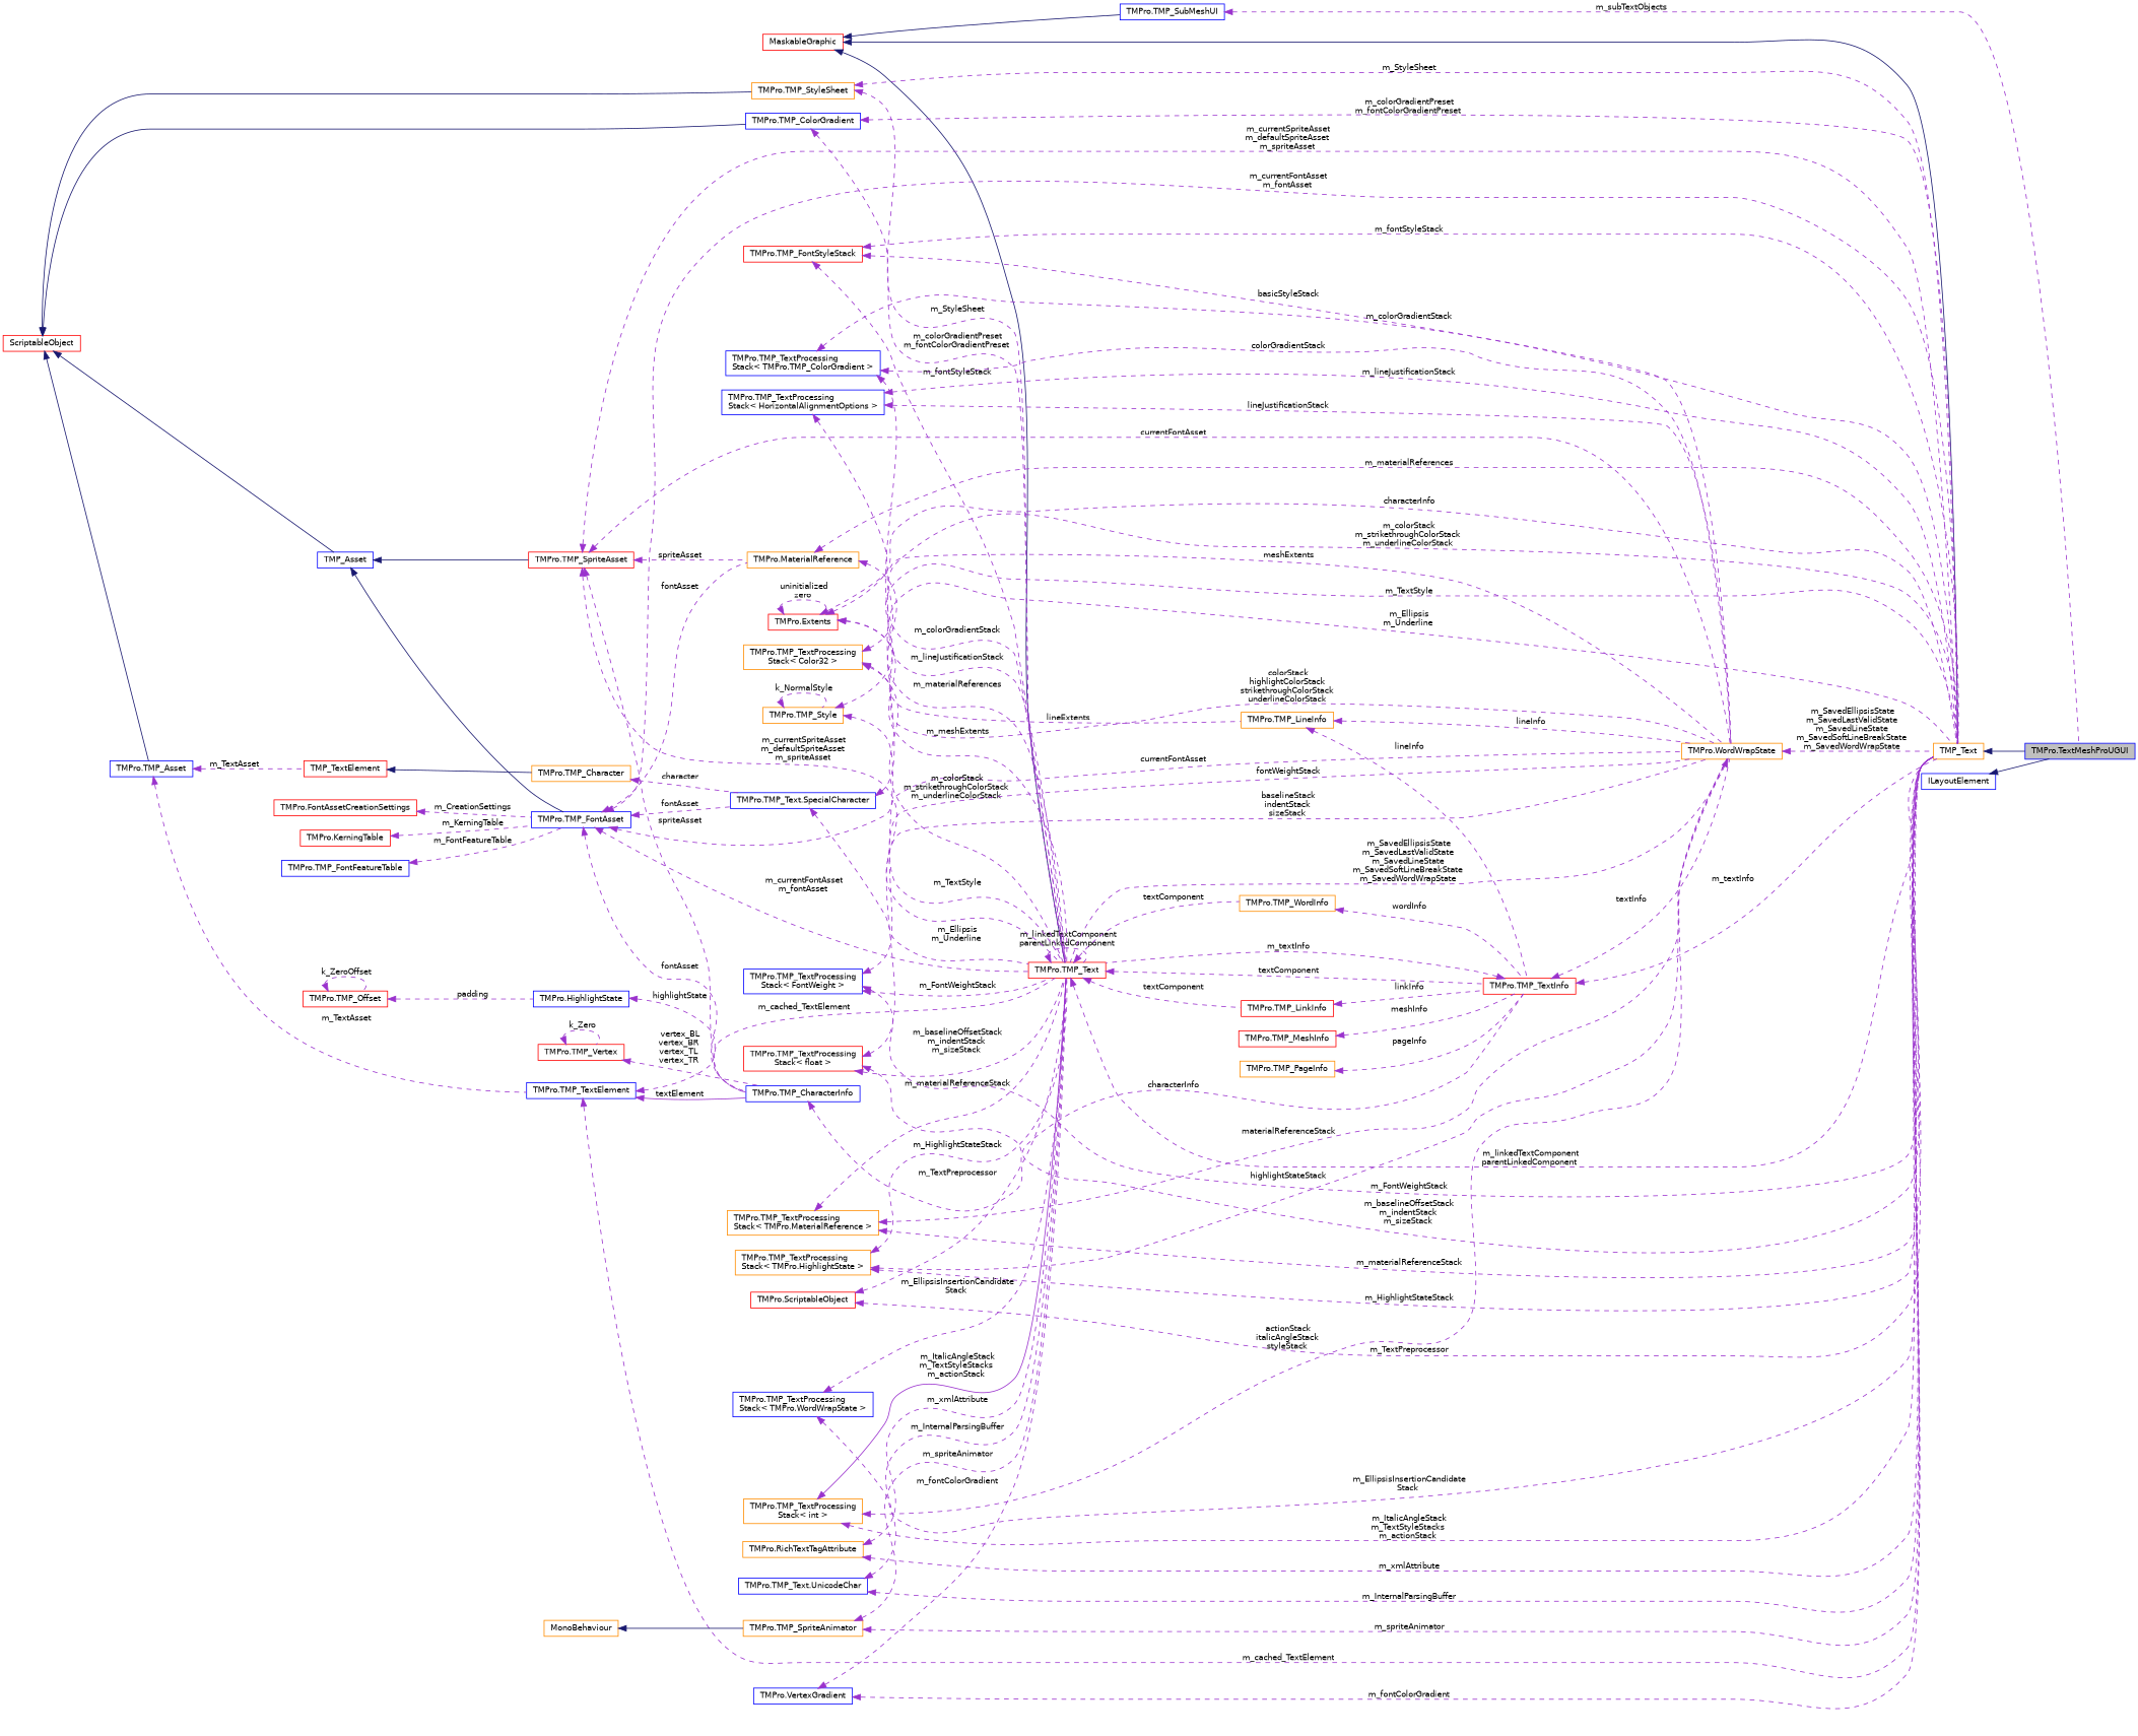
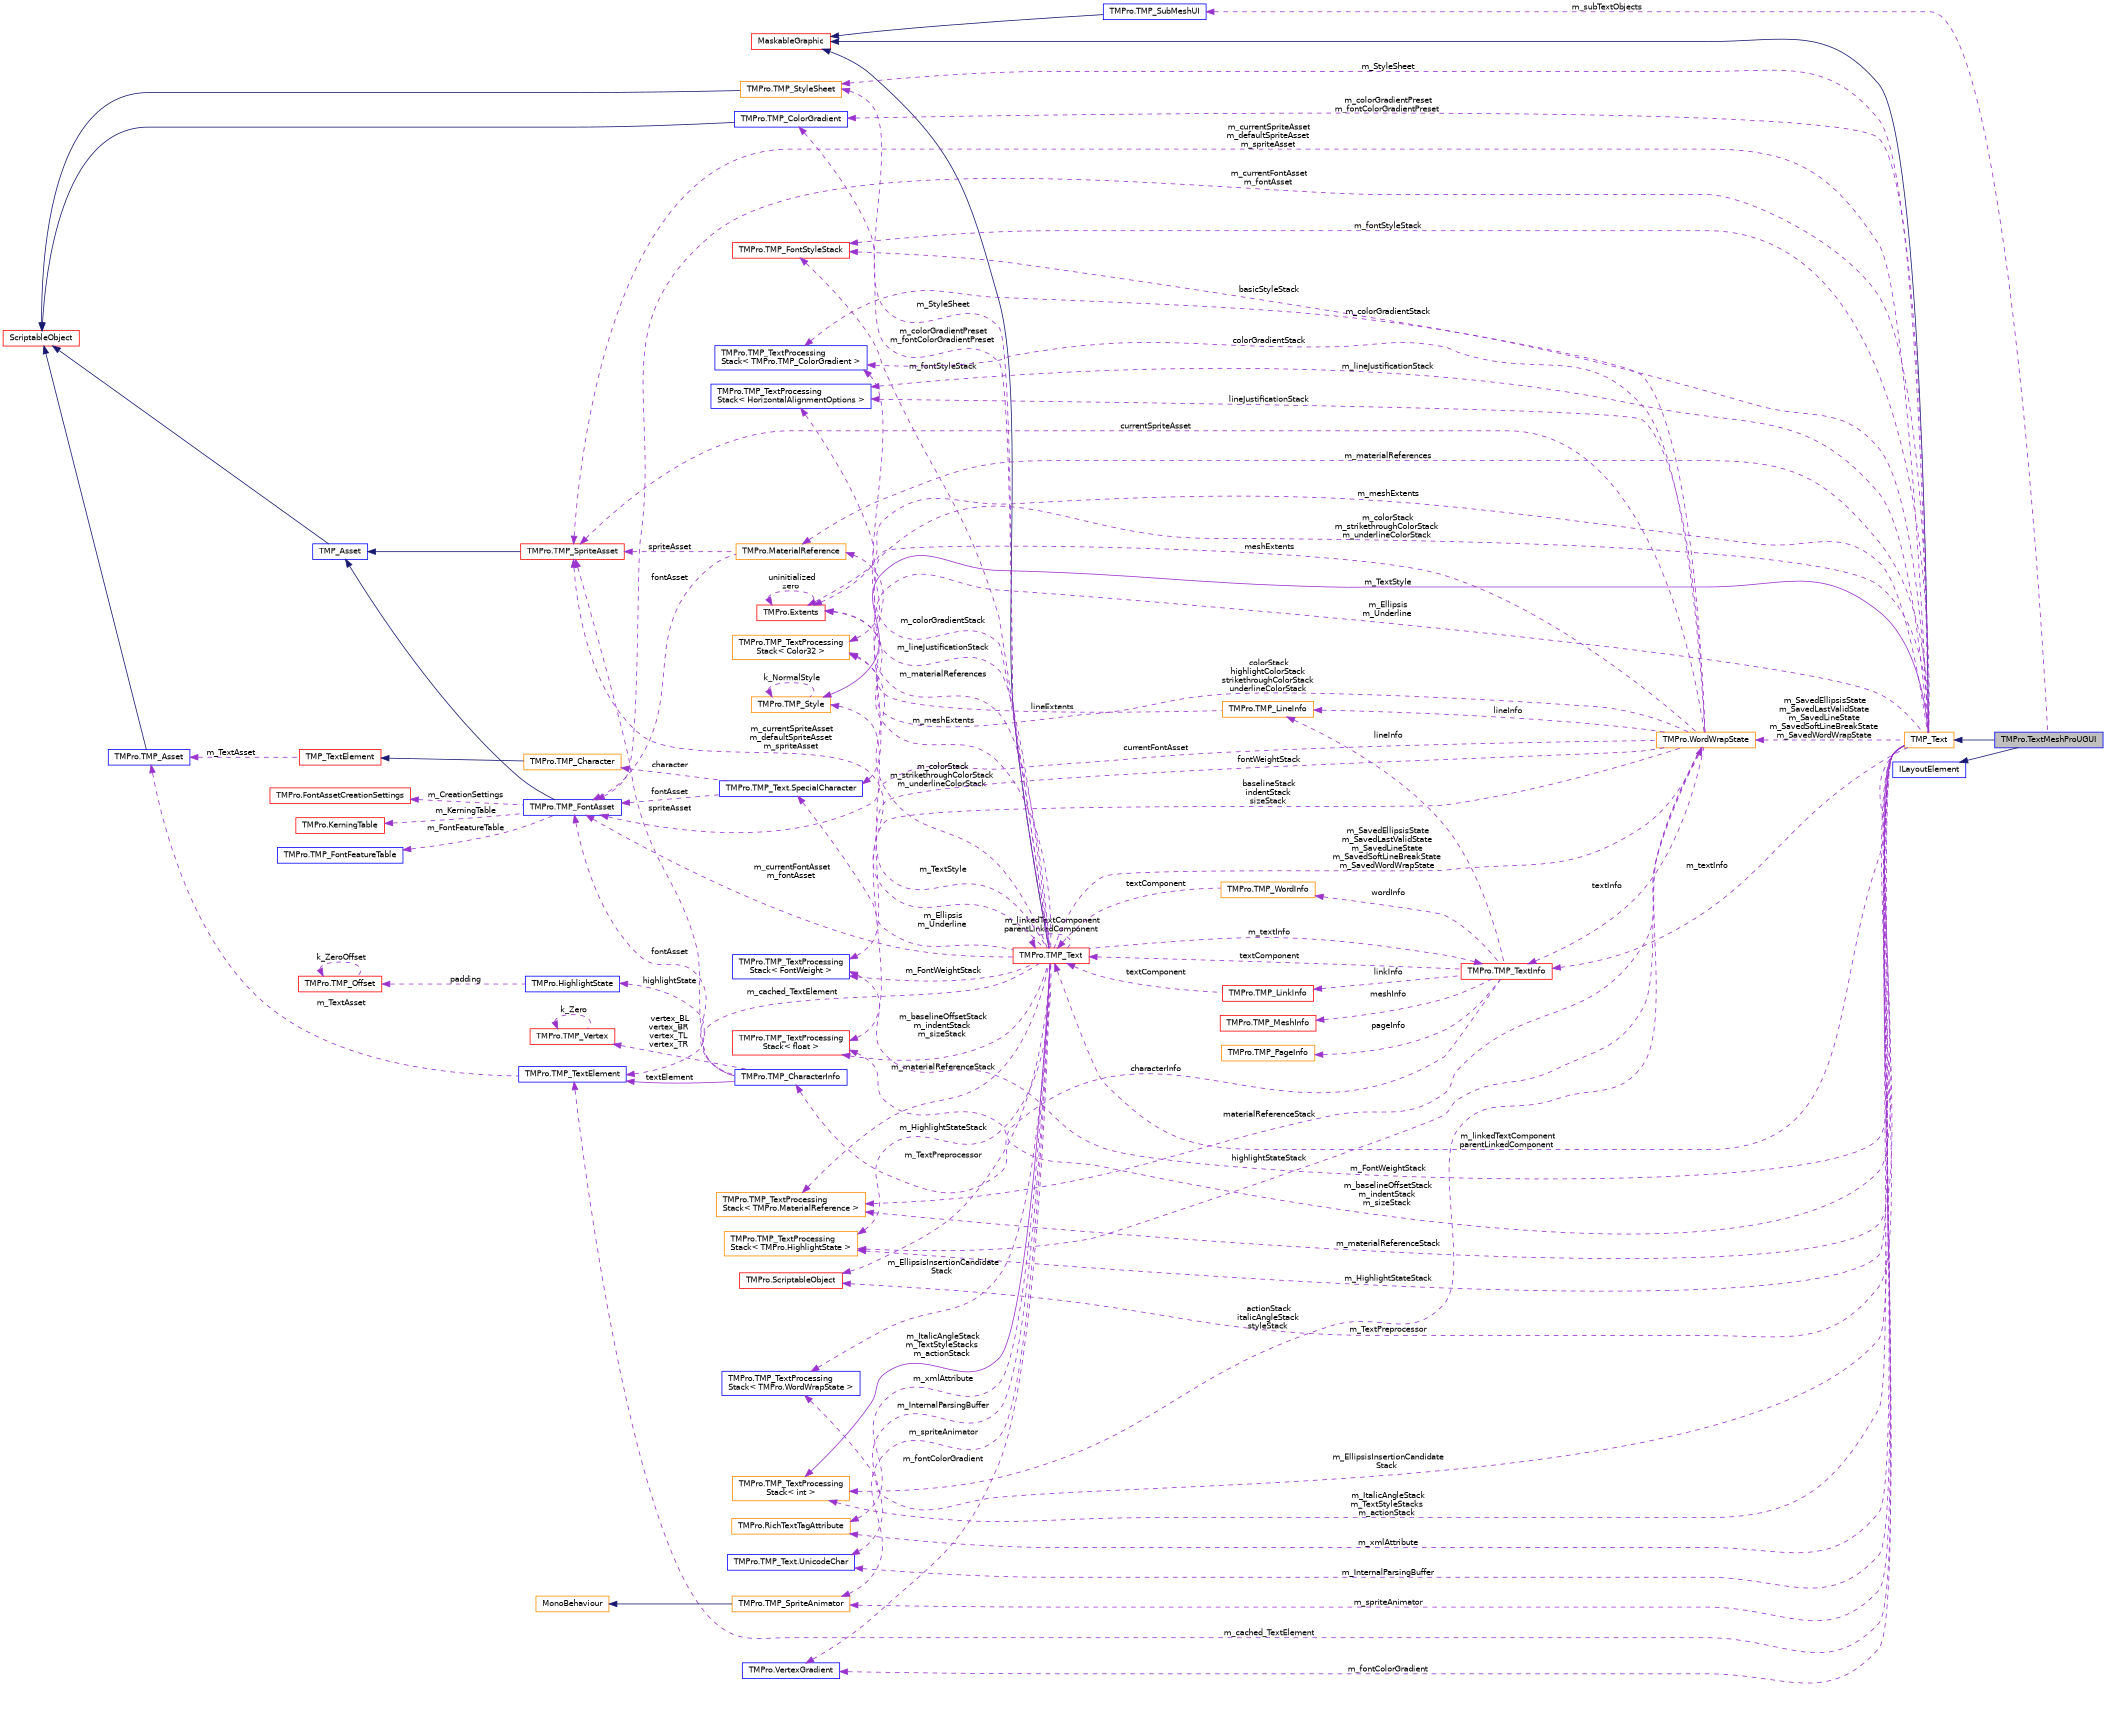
  digraph {
    rankdir=LR
    node [color=blue fillcolor=white fontname=Helvetica fontsize=10 shape=record style=filled]
    edge [color=darkorchid3 dir=back fontname=Helvetica fontsize=10 labelfontname=Helvetica labelfontsize=10 style=dashed]
    n1 [fillcolor=grey75 fontcolor=black height=0.2 label="TMPro.TextMeshProUGUI" width=0.4]
    n2 [color=darkorange height=0.2 label=TMP_Text width=0.4]
    n3 [color=red height=0.2 label=MaskableGraphic width=0.4]
    n4 [color=red height=0.2 label="TMPro.TMP_Text" width=0.4]
    n5 [height=0.2 label="TMPro.TMP_SubMeshUI" width=0.4]
    n6 [color=red height=0.2 label="TMPro.TMP_TextInfo" width=0.4]
    n7 [color=red height=0.2 label="TMPro.TMP_LinkInfo" width=0.4]
    n8 [color=darkorange height=0.2 label="TMPro.TMP_WordInfo" width=0.4]
    n9 [color=red height=0.2 label="TMPro.TMP_FontStyleStack" width=0.4]
    n10 [color=darkorange height=0.2 label="TMPro.WordWrapState" width=0.4]
    n11 [height=0.2 label="TMPro.TMP_TextProcessing\lStack\< TMPro.TMP_ColorGradient \>" width=0.4]
    n12 [height=0.2 label="TMPro.TMP_Text.UnicodeChar" width=0.4]
    n13 [height=0.2 label="TMPro.TMP_TextProcessing\lStack\< HorizontalAlignmentOptions \>" width=0.4]
    n14 [color=darkorange height=0.2 label="TMPro.MaterialReference" width=0.4]
    n15 [height=0.2 label="TMPro.TMP_FontAsset" width=0.4]
    n16 [height=0.2 label="TMPro.TMP_Text.SpecialCharacter" width=0.4]
    n17 [height=0.2 label="TMPro.TMP_CharacterInfo" width=0.4]
    n18 [height=0.2 label=TMP_Asset width=0.4]
    n19 [color=red height=0.2 label="TMPro.TMP_SpriteAsset" width=0.4]
    n20 [color=red height=0.2 label=ScriptableObject width=0.4]
    n21 [color=darkorange height=0.2 label="TMPro.TMP_StyleSheet" width=0.4]
    n22 [height=0.2 label="TMPro.TMP_Asset" width=0.4]
    n23 [height=0.2 label="TMPro.TMP_ColorGradient" width=0.4]
    n24 [color=red height=0.2 label=TMP_TextElement width=0.4]
    n25 [height=0.2 label="TMPro.TMP_TextElement" width=0.4]
    n26 [color=red height=0.2 label="TMPro.FontAssetCreationSettings" width=0.4]
    n27 [color=red height=0.2 label="TMPro.KerningTable" width=0.4]
    n28 [height=0.2 label="TMPro.TMP_FontFeatureTable" width=0.4]
    n29 [color=red height=0.2 label="TMPro.Extents" width=0.4]
    n30 [color=darkorange height=0.2 label="TMPro.TMP_LineInfo" width=0.4]
    n31 [height=0.2 label="TMPro.VertexGradient" width=0.4]
    n32 [color=darkorange height=0.2 label="TMPro.TMP_Character" width=0.4]
    n33 [color=red height=0.2 label="TMPro.ScriptableObject" width=0.4]
    n34 [color=darkorange height=0.2 label="TMPro.TMP_TextProcessing\lStack\< Color32 \>" width=0.4]
    n35 [color=darkorange height=0.2 label="TMPro.TMP_SpriteAnimator" width=0.4]
    n36 [color=darkorange height=0.2 label=MonoBehaviour width=0.4]
    n37 [height=0.2 label="TMPro.TMP_TextProcessing\lStack\< FontWeight \>" width=0.4]
    n38 [color=red height=0.2 label="TMPro.TMP_TextProcessing\lStack\< float \>" width=0.4]
    n39 [color=darkorange height=0.2 label="TMPro.TMP_TextProcessing\lStack\< int \>" width=0.4]
    n40 [color=darkorange height=0.2 label="TMPro.TMP_TextProcessing\lStack\< TMPro.MaterialReference \>" width=0.4]
    n41 [color=darkorange height=0.2 label="TMPro.TMP_TextProcessing\lStack\< TMPro.HighlightState \>" width=0.4]
    n42 [height=0.2 label="TMPro.TMP_TextProcessing\lStack\< TMPro.WordWrapState \>" width=0.4]
    n43 [color=darkorange height=0.2 label="TMPro.RichTextTagAttribute" width=0.4]
    n44 [color=darkorange height=0.2 label="TMPro.TMP_Style" width=0.4]
    n45 [color=darkorange height=0.2 label="TMPro.TMP_PageInfo" width=0.4]
    n46 [color=red height=0.2 label="TMPro.TMP_MeshInfo" width=0.4]
    n47 [height=0.2 label="TMPro.HighlightState" width=0.4]
    n48 [color=red height=0.2 label="TMPro.TMP_Offset" width=0.4]
    n49 [color=red height=0.2 label="TMPro.TMP_Vertex" width=0.4]
    n50 [height=0.2 label=ILayoutElement width=0.4]
    n2 -> n1 [color=midnightblue style=solid]
    n3 -> n2 [color=midnightblue style=solid]
    n3 -> n4 [color=midnightblue style=solid]
    n3 -> n5 [color=midnightblue style=solid]
    n4 -> n2 [label=" m_linkedTextComponent\nparentLinkedComponent"]
    n4 -> n4 [label=" m_linkedTextComponent\nparentLinkedComponent"]
    n4 -> n6 [label=" textComponent"]
    n4 -> n7 [label=" textComponent"]
    n4 -> n8 [label=" textComponent"]
    n5 -> n1 [label=" m_subTextObjects"]
    n6 -> n2 [label=" m_textInfo"]
    n6 -> n4 [label=" m_textInfo"]
    n6 -> n10 [label=" textInfo"]
    n7 -> n6 [label=" linkInfo"]
    n8 -> n6 [label=" wordInfo"]
    n9 -> n2 [label=" m_fontStyleStack"]
    n9 -> n4 [label=" m_fontStyleStack"]
    n9 -> n10 [label=" basicStyleStack"]
    n10 -> n2 [label=" m_SavedEllipsisState\nm_SavedLastValidState\nm_SavedLineState\nm_SavedSoftLineBreakState\nm_SavedWordWrapState"]
    n10 -> n4 [label=" m_SavedEllipsisState\nm_SavedLastValidState\nm_SavedLineState\nm_SavedSoftLineBreakState\nm_SavedWordWrapState"]
    n11 -> n2 [label=" m_colorGradientStack"]
    n11 -> n4 [label=" m_colorGradientStack"]
    n11 -> n10 [label=" colorGradientStack"]
    n12 -> n2 [label=" m_InternalParsingBuffer"]
    n12 -> n4 [label=" m_InternalParsingBuffer"]
    n13 -> n2 [label=" m_lineJustificationStack"]
    n13 -> n4 [label=" m_lineJustificationStack"]
    n13 -> n10 [label=" lineJustificationStack"]
    n14 -> n2 [label=" m_materialReferences"]
    n14 -> n4 [label=" m_materialReferences"]
    n15 -> n2 [label=" m_currentFontAsset\nm_fontAsset"]
    n15 -> n4 [label=" m_currentFontAsset\nm_fontAsset"]
    n15 -> n10 [label=" currentFontAsset"]
    n15 -> n14 [label=" fontAsset"]
    n15 -> n16 [label=" fontAsset"]
    n15 -> n17 [label=" fontAsset"]
    n16 -> n2 [label=" m_Ellipsis\nm_Underline"]
    n16 -> n4 [label=" m_Ellipsis\nm_Underline"]
    n17 -> n6 [label=" characterInfo"]
    n18 -> n15 [color=midnightblue style=solid]
    n18 -> n19 [color=midnightblue style=solid]
    n19 -> n2 [label=" m_currentSpriteAsset\nm_defaultSpriteAsset\nm_spriteAsset"]
    n19 -> n4 [label=" m_currentSpriteAsset\nm_defaultSpriteAsset\nm_spriteAsset"]
-   n19 -> n10 [label=" currentFontAsset"]
+   n19 -> n10 [label=" currentSpriteAsset"]
    n19 -> n14 [label=" spriteAsset"]
    n19 -> n17 [label=" spriteAsset"]
    n20 -> n18 [color=midnightblue style=solid]
    n20 -> n21 [color=midnightblue style=solid]
    n20 -> n22 [color=midnightblue style=solid]
    n20 -> n23 [color=midnightblue style=solid]
    n21 -> n2 [label=" m_StyleSheet"]
    n21 -> n4 [label=" m_StyleSheet"]
    n22 -> n24 [label=" m_TextAsset"]
    n22 -> n25 [label=" m_TextAsset"]
    n23 -> n2 [label=" m_colorGradientPreset\nm_fontColorGradientPreset"]
    n23 -> n4 [label=" m_colorGradientPreset\nm_fontColorGradientPreset"]
    n24 -> n32 [color=midnightblue style=solid]
    n25 -> n2 [label=" m_cached_TextElement"]
    n25 -> n4 [label=" m_cached_TextElement"]
    n25 -> n17 [label=" textElement" style=solid]
    n26 -> n15 [label=" m_CreationSettings"]
    n27 -> n15 [label=" m_KerningTable"]
    n28 -> n15 [label=" m_FontFeatureTable"]
-   n29 -> n2 [label=" characterInfo"]
+   n29 -> n2 [label=" m_meshExtents"]
    n29 -> n4 [label=" m_meshExtents"]
    n29 -> n10 [label=" meshExtents"]
    n29 -> n29 [label=" uninitialized\nzero"]
    n29 -> n30 [label=" lineExtents"]
    n30 -> n6 [label=" lineInfo"]
    n30 -> n10 [label=" lineInfo"]
    n31 -> n2 [label=" m_fontColorGradient"]
    n31 -> n4 [label=" m_fontColorGradient"]
    n32 -> n16 [label=" character"]
    n33 -> n2 [label=" m_TextPreprocessor"]
    n33 -> n4 [label=" m_TextPreprocessor"]
    n34 -> n2 [label=" m_colorStack\nm_strikethroughColorStack\nm_underlineColorStack"]
    n34 -> n4 [label=" m_colorStack\nm_strikethroughColorStack\nm_underlineColorStack"]
    n34 -> n10 [label=" colorStack\nhighlightColorStack\nstrikethroughColorStack\nunderlineColorStack"]
    n35 -> n2 [label=" m_spriteAnimator"]
    n35 -> n4 [label=" m_spriteAnimator"]
    n36 -> n35 [color=midnightblue style=solid]
    n37 -> n2 [label=" m_FontWeightStack"]
    n37 -> n4 [label=" m_FontWeightStack"]
    n37 -> n10 [label=" fontWeightStack"]
    n38 -> n2 [label=" m_baselineOffsetStack\nm_indentStack\nm_sizeStack"]
    n38 -> n4 [label=" m_baselineOffsetStack\nm_indentStack\nm_sizeStack"]
    n38 -> n10 [label=" baselineStack\nindentStack\nsizeStack"]
    n39 -> n2 [label=" m_ItalicAngleStack\nm_TextStyleStacks\nm_actionStack"]
    n39 -> n4 [label=" m_ItalicAngleStack\nm_TextStyleStacks\nm_actionStack" style=solid]
    n39 -> n10 [label=" actionStack\nitalicAngleStack\nstyleStack"]
    n40 -> n2 [label=" m_materialReferenceStack"]
    n40 -> n4 [label=" m_materialReferenceStack"]
    n40 -> n10 [label=" materialReferenceStack"]
    n41 -> n2 [label=" m_HighlightStateStack"]
    n41 -> n4 [label=" m_HighlightStateStack"]
    n41 -> n10 [label=" highlightStateStack"]
    n42 -> n2 [label=" m_EllipsisInsertionCandidate\lStack"]
    n42 -> n4 [label=" m_EllipsisInsertionCandidate\lStack"]
    n43 -> n2 [label=" m_xmlAttribute"]
    n43 -> n4 [label=" m_xmlAttribute"]
-   n44 -> n2 [label=" m_TextStyle"]
+   n44 -> n2 [label=" m_TextStyle" style=solid]
    n44 -> n4 [label=" m_TextStyle"]
    n44 -> n44 [label=" k_NormalStyle"]
    n45 -> n6 [label=" pageInfo"]
    n46 -> n6 [label=" meshInfo"]
    n47 -> n17 [label=" highlightState"]
    n48 -> n47 [label=" padding"]
    n48 -> n48 [label=" k_ZeroOffset"]
    n49 -> n17 [label=" vertex_BL\nvertex_BR\nvertex_TL\nvertex_TR"]
    n49 -> n49 [label=" k_Zero"]
    n50 -> n1 [color=midnightblue style=solid]
  }
